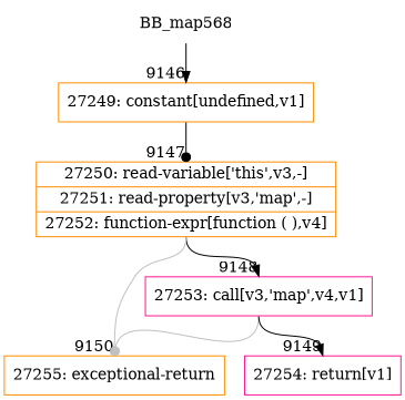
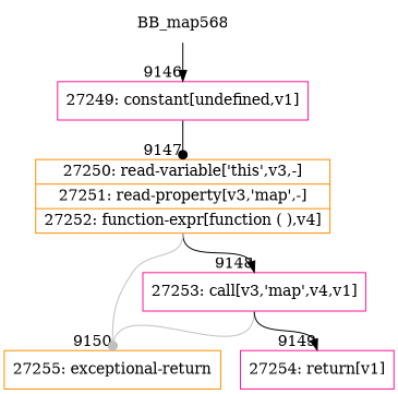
  digraph {
    rankdir=TD
    node [color=darkorange shape=record]
    edge [arrowhead=normal headport=n tailport=s]
    n1 [label=BB_map568 shape=none]
-   n2 [label="{27249: constant[undefined,v1]}"]
+   n2 [color=deeppink label="{27249: constant[undefined,v1]}"]
    n3 [label="{27250: read-variable['this',v3,-]|27251: read-property[v3,'map',-]|27252: function-expr[function ( ),v4]}"]
    n4 [color=deeppink label="{27253: call[v3,'map',v4,v1]}"]
    n5 [label="{27255: exceptional-return}"]
    n6 [color=deeppink label="{27254: return[v1]}"]
    n1 -> n2 [headlabel="    9146"]
    n2 -> n3 [arrowhead=dot headlabel="      9147"]
    n3 -> n4 [headlabel="      9148"]
    n3 -> n5 [arrowhead=dot color=gray headlabel="      9150"]
    n4 -> n5 [arrowhead=dot color=gray]
    n4 -> n6 [headlabel="      9149"]
  }
